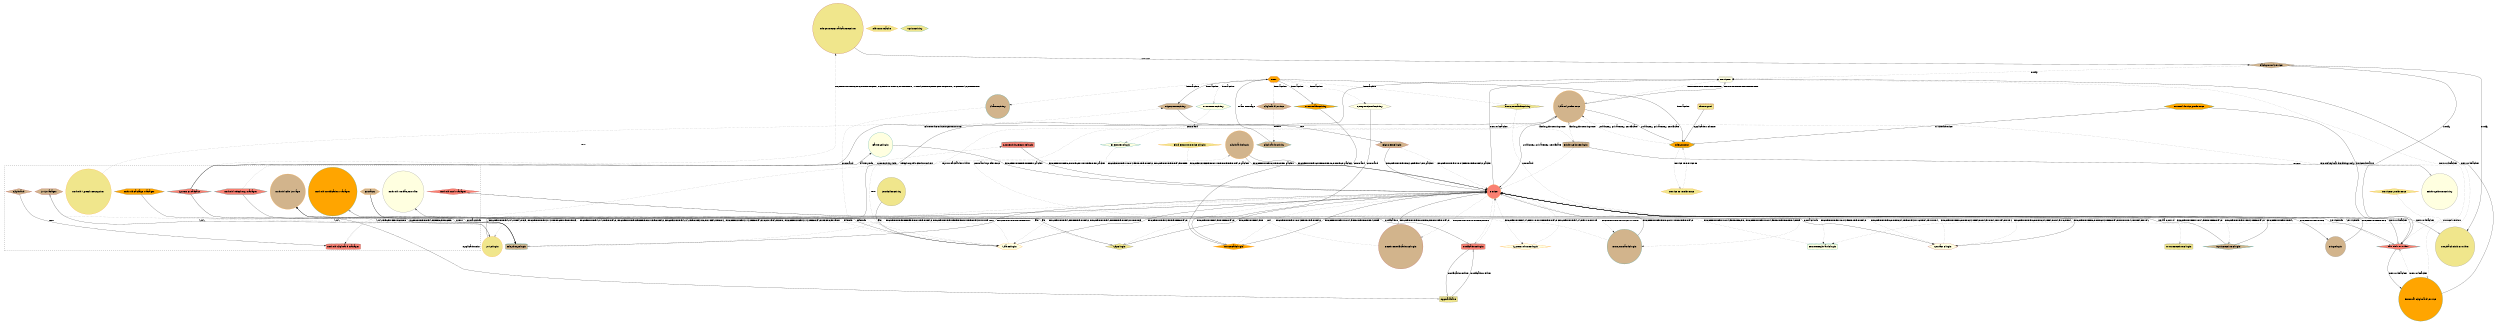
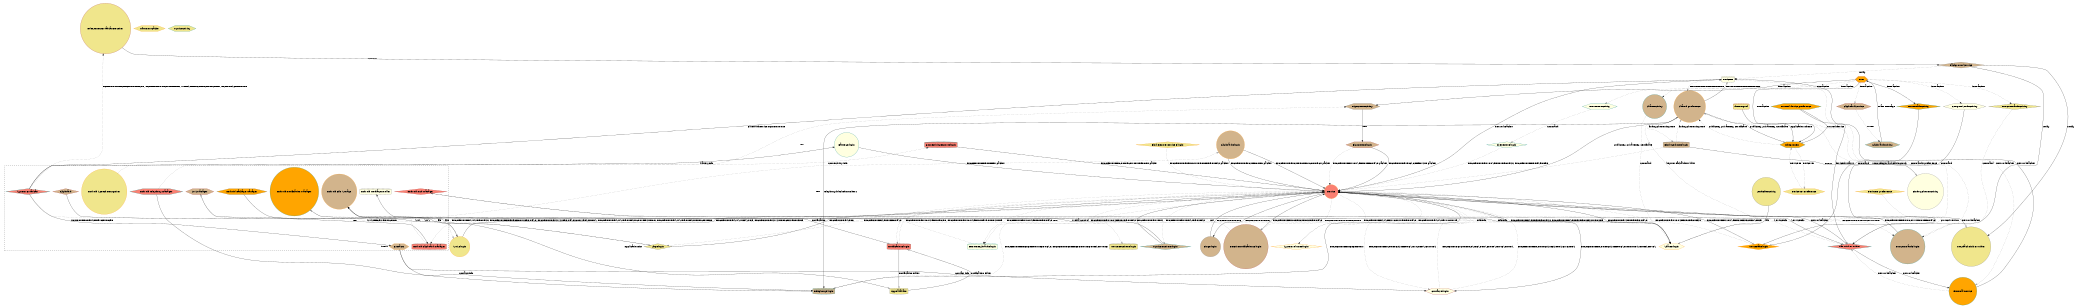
  digraph {
    node [color=teal fillcolor=tan shape=circle style=filled]
    edge [arrowhead=onormal style=solid]
    n1 [fillcolor=salmon label="System Broadcast" shape=diamond]
    n2 [color=brown fillcolor=salmon label="Android Nsd Manager" mapping="org/kde/kdeconnect/Backends/LanBackend/MdnsDiscovery.java" shape=diamond]
    n3 [color=darkorange fillcolor=khaki label="Android Speech Recognizer" mapping="org/kde/kdeconnect/Plugins/BigscreenPlugin/BigscreenActivity.java"]
    n4 [color=gray40 fillcolor=salmon label="Android clipboard manager" shape=cylinder]
    n5 [color=brown label=Clipboard shape=diamond]
    n6 [fillcolor=salmon label="Android telephony manager" shape=hexagon]
    n7 [color=darkorange label=Contacts shape=hexagon]
-   n8 [color=gray40 fillcolor=lightyellow label="Android MediaController"]
+   n8 [color=gray40 fillcolor=lightyellow label="Android MediaController" shape=cylinder]
    n9 [color=gray40 fillcolor=orange label="Android Package Manager" shape=hexagon]
    n10 [fillcolor=orange label="Android Notification Manager"]
    n11 [color=darkorange label="Android File Storage"]
    n12 [color=brown label=SMSManager shape=hexagon]
    n13 [color=gray40 fillcolor=lightyellow label=DeviceID mapping="org/kde/kdeconnect/Backends/BluetoothBackend/BluetoothLinkProvider.kt" shape=cylinder]
    n14 [color=darkorange fillcolor=khaki label=SMSPlugin mapping="org/kde/kdeconnect/Plugins/SMSPlugin/SMSPlugin.java"]
    n15 [label=TelephonyPlugin mapping="org/kde/kdeconnect/Plugins/TelephonyPlugin/TelephonyPlugin.java" shape=cylinder]
    n16 [fillcolor=lightyellow label=BatteryPlugin mapping="org/kde/kdeconnect/Plugins/BatteryPlugin/BatteryPlugin.kt"]
    n17 [color=brown fillcolor=khaki label=KdeConnectBroadcastReceiver mapping="org/kde/kdeconnect/KdeConnectBroadcastReceiver.kt"]
    n18 [fillcolor=salmon label="Lan Link Provider" mapping="org/kde/kdeconnect/Backends/LanBackend/LanLinkProvider.java" shape=diamond]
    n19 [color=gray40 label=BigscreenActivity mapping="org/kde/kdeconnect/Plugins/BigscreenPlugin/BigscreenActivity.java" shape=hexagon]
    n20 [color=darkorange label=ClipboardPlugin mapping="org/kde/kdeconnect/Plugins/ClibpoardPlugin/ClipboardPlugin.java"]
    n21 [fillcolor=salmon label=ConnectivityReportPlugin mapping="org/kde/kdeconnect/Plugins/ConnectivityReportPlugin/ConnectivityReportPlugin.java" shape=cylinder]
    n22 [color=brown fillcolor=lightyellow label="Contact Plugin" mapping="org/kde/kdeconnect/Plugins/ContactsPlugin/ContactsPlugin.java" shape=hexagon]
    n23 [color=gray40 fillcolor=khaki label=AppDatabase mapping="org/kde/kdeconnect/Plugins/NotificationsPlugin/AppDatabase.java" shape=cylinder]
    n24 [color=gray40 fillcolor=salmon label=NotificationPlugin mapping="org/kde/kdeconnect/Plugins/NotificationsPlugin/NotificationsPlugin.java" shape=cylinder]
    n25 [color=gray40 fillcolor=khaki label=SftpPlugin mapping="org/kde/kdeconnect/Plugins/SftpPlugin/SftpPlugin.kt" shape=diamond]
    n26 [color=darkorange fillcolor=lightyellow label=SharePlugin mapping="org/kde/kdeconnect/Plugins/SharePlugin/SharePlugin.java" shape=hexagon]
    n27 [color=brown fillcolor=orange label=User shape=hexagon]
    n28 [color=brown label=ClipboardService mapping="org/kde/kdeconnect/Plugins/ClibpoardPlugin/ClipboardTileService.kt" shape=hexagon]
    n29 [fillcolor=orange label=MousePadActivity mapping="org/kde/kdeconnect/Plugins/MousePadPlugin/MousePadActivity.java" shape=diamond]
    n30 [color=gray40 fillcolor=lightyellow label=ComposeSendActivity mapping="org/kde/kdeconnect/Plugins/MousePadPlugin/ComposeSendActivity.kt" shape=hexagon]
    n31 [fillcolor=lightyellow label=PresenterActivity mapping="org/kde/kdeconnect/Plugins/PresenterPlugin/PresenterActivity.kt" shape=hexagon]
    n32 [color=gray40 fillcolor=khaki label=RunCommandActivity mapping="org/kde/kdeconnect/Plugins/RunCommandPlugin/RunCommandActivity.java" shape=diamond]
    n33 [label=ShareActivity mapping="org/kde/kdeconnect/Plugins/SharePlugin/ShareActivity.java"]
    n34 [fillcolor=orange label=KdeConnect mapping="org/kde/kdeconnect/KdeConnect.kt" shape=hexagon]
    n35 [color=brown label=BigscreenPlugin mapping="org/kde/kdeconnect/Plugins/BigscreenPlugin/BigscreenPlugin.java" shape=hexagon]
    n36 [label=ClipboardActivity mapping="org/kde/kdeconnect/Plugins/ClibpoardPlugin/ClipboardFloatingActivity.java" shape=hexagon]
    n37 [color=darkorange fillcolor=orange label=MousePadPlugin mapping="org/kde/kdeconnect/Plugins/MousePadPlugin/MousePadPlugin.java" shape=diamond]
    n38 [fillcolor=lightyellow label=PresenterPlugin mapping="org/kde/kdeconnect/Plugins/PresenterPlugin/PresenterPlugin.java" shape=diamond]
    n39 [label=RunCommandPlugin mapping="org/kde/kdeconnect/Plugins/RunCommandPlugin.java"]
    n40 [color=darkorange label="Shared preference" mapping="org/kde/kdeconnect/Backends/LanBackend/LanLinkProvider.java"]
    n41 [color=darkorange fillcolor=khaki label="Device ID Preference" mapping="org/kde/kdeconnect/Helpers/DeviceHelper.kt" shape=hexagon]
-   n42 [fillcolor=orange label="External ClipboardService"]
+   n42 [fillcolor=orange label="External Device"]
    n43 [color=darkorange fillcolor=salmon label=Device mapping="org/kde/kdeconnect/Device.kt"]
    n44 [color=gray40 fillcolor=khaki label="Loopback Link Provider" mapping="org/kde/kdeconnect/Backends/LoopbackBackend/LoopbackLink.kt"]
    n45 [color=gray40 fillcolor=khaki label=MouseReceiverPlugin mapping="org/kde/kdeconnect/Plugins/MouseReceiverPlugin/MouseReceiverPlugin.java" shape=cylinder]
    n46 [label=MprisReceiverPlugin mapping="org/kde/kdeconnect/Plugins/MprisReceiverPlugin/MprisReceiverPlugin.java" shape=diamond]
    n47 [color=gray40 label=PingPlugin mapping="org/kde/kdeconnect/Plugins/PingPlugin/PingPlugin.kt"]
    n48 [color=brown label=ReceiveNotificationsPlugin mapping="org/kde/kdeconnect/Plugins/ReceiveNotificationsPlugin/ReceiveNotificationsPlugin.java"]
    n49 [fillcolor=lightyellow label=RemoteKeyboardPlugin mapping="org/kde/kdeconnect/Plugins/RemoteKeyboardPlugin/RemoteKeyboardPlugin.java" shape=cylinder]
    n50 [color=darkorange fillcolor=lightyellow label=SystemVolumePlugin mapping="org/kde/kdeconnect/Plugins/SystemVolumePlugin/SystemVolumePlugin.java" shape=diamond]
    n51 [color=gray40 label=BackgroundService mapping="org/kde/kdeconnect/BackgroundService.kt" shape=diamond]
    n52 [color=gray40 label=FindMyPhonePlugin mapping="org/kde/kdeconnect/Plugins/FindMyPhonePlugin/FindMyPhonePlugin.java" shape=cylinder]
    n53 [color=gray40 fillcolor=lightyellow label=FindMyPhoneActivity mapping="org/kde/kdeconnect/Plugins/FindMyPhonePlugin/FindMyPhoneActivity.java"]
    n54 [fillcolor=orange label="Trusted device preference" mapping="org/kde/kdeconnect/Backends/LanBackend/LanLinkProvider.java" shape=hexagon]
    n55 [color=darkorange fillcolor=khaki label="DeviceID preference" mapping="org/kde/kdeconnect/Backends/LanBackend/LanLinkProvider.java" shape=diamond]
    n56 [color=darkorange fillcolor=khaki label="Find Remote Device Plugin" mapping="org/kde/kdeconnect/Plugins/FindRemoteDevicePlugin/FindRemoteDevicePlugin.kt" shape=diamond]
    n57 [color=darkorange fillcolor=khaki label=AlbumArtCache mapping="org/kde/kdeconnect/Plugins/MprisPlugin/AlbumArtCache.kt" shape=hexagon]
    n58 [fillcolor=khaki label=MprisActivity mapping="org/kde/kdeconnect/Plugins/MprisPlugin/MprisActivity.kt" shape=hexagon]
    n59 [color=gray40 fillcolor=khaki label=SendFileActivity mapping="org/kde/kdeconnect/Plugins/SharePlugin/SendFileActivity.java"]
    n60 [color=brown fillcolor=khaki label=theme_pref mapping="KdeConnect.kt" shape=cylinder]
    subgraph cluster_1 {
      style=dashed
      n1
      n2
      n3
      n4
      n5
      n6
      n7
      n8
      n9
      n10
      n11
      n12
    }
    n1 -> n13 [label="BluetoothDevice.ACTION_UUID"]
    n1 -> n14 [label=SMS_RECEIVED_ACTION style=dotted]
-   n1 -> n15 [arrowhead=normal label=ACTION_PHONE_STATE_CHANGED]
+   n1 -> n7 [arrowhead=normal label=ACTION_PHONE_STATE_CHANGED]
    n1 -> n16 [arrowhead=normal label=batteryInfo]
    n1 -> n17 [arrowhead=normal label="ACTION_MY_PACKAGE_REPLACED, ACTION_BOOT_COMPLETED, WIFI_STATE_CHANGED_ACTION, ACTION_SCREEN_ON" style=dotted]
    n2 -> n18 [label=ServiceInfo]
    n3 -> n19 [arrowhead=normal label=text style=dotted]
    n4 -> n20 [label=text style=dotted]
    n5 -> n4 [arrowhead=normal label=text]
    n6 -> n15 [label=intent]
    n6 -> n21 [arrowhead=normal label="connectivity info" style=dotted]
    n7 -> n15 [arrowhead=normal label=contact_info]
    n7 -> n22 [arrowhead=normal label="Contact info"]
    n9 -> n23 [label=ApplicationList]
    n10 -> n24 [label=Notification]
    n11 -> n25 [label=file style=dotted]
    n11 -> n26 [label=FileInfo]
    n12 -> n14 [label=SMS]
    n13 -> n40 [label=KEY_BLUETOOTH_ENABLED style=dotted]
    n13 -> n42 [label=NetworkPacket style=dotted]
    n14 -> n12 [label=SMS style=dotted]
    n14 -> n43 [label="PACKET_TYPE_SMS_MESSAGE, PACKET_TYPE_SMS_ATTACHMENT_FILE"]
    n15 -> n43 [arrowhead=normal label=PACKET_TYPE_TELEPHONY]
    n16 -> n43 [arrowhead=normal label="PACKET_TYPE_BATTERY packet"]
    n17 -> n51 [arrowhead=normal label=context]
    n18 -> n2 [label=ServiceInfo style=dotted]
    n18 -> n42 [arrowhead=normal label=NetworkPacket]
    n19 -> n35 [arrowhead=normal label=text]
    n20 -> n43 [label="PACKET_TYPE_CLIPBOARD packet"]
    n20 -> n43 [arrowhead=normal label="PACKET_TYPE_CLIPBOARD_CONNECT packet"]
    n21 -> n43 [arrowhead=normal label="PACKET_TYPE_CONNECTIVITY_REPORT packet"]
    n22 -> n43 [label=PACKET_TYPE_CONTACTS_RESPONSE_UIDS_TIMESTAMPS style=dotted]
    n22 -> n43 [arrowhead=normal label=PACKET_TYPE_CONTACTS_RESPONSE_VCARDS style=dotted]
    n23 -> n24 [label="Notification Filter"]
    n24 -> n23 [label="Notification Filter"]
    n24 -> n43 [arrowhead=normal style=dotted]
    n25 -> n11 [arrowhead=normal label=file]
    n25 -> n43 [label=PACKET_TYPE_SFTP]
    n26 -> n4 [arrowhead=normal label=text style=dotted]
    n26 -> n11 [arrowhead=normal label=FileInfo style=dotted]
    n26 -> n40 [label=key_unreachable_url_list style=dotted]
    n26 -> n43 [label=PACKET_TYPE_SHARE_REQUEST]
    n27 -> n19 [arrowhead=normal label=interaction]
    n27 -> n28 [label=interaction style=dotted]
    n27 -> n29 [arrowhead=normal label=interaction]
    n27 -> n30 [arrowhead=normal label=interaction style=dotted]
    n27 -> n31 [label=interaction style=dotted]
    n27 -> n32 [arrowhead=normal label=interaction style=dotted]
    n27 -> n33 [arrowhead=normal label=interaction style=dotted]
    n27 -> n34 [arrowhead=normal label=interaction]
    n28 -> n36 [arrowhead=normal label=Intent style=dotted]
    n29 -> n37 [label=command]
    n30 -> n37 [label=command]
    n31 -> n38 [label=command style=dotted]
    n32 -> n39 [arrowhead=normal label=command style=dotted]
    n33 -> n26 [arrowhead=normal label=command style=dotted]
    n34 -> n40 [arrowhead=normal label="publicKey, privateKey, certificate" style=dotted]
    n34 -> n41 [label="Device ID" style=dotted]
    n35 -> n43 [arrowhead=normal label="PACKET_TYPE_BIGSCREEN_STT packet"]
    n35 -> n43 [arrowhead=normal label="PACKET_TYPE_MOUSEPAD_REQUEST packet" style=dotted]
    n36 -> n27 [arrowhead=normal label="toast message"]
    n37 -> n43 [label=PACKET_TYPE_MOUSEPAD_REQUEST style=dotted]
    n38 -> n43 [arrowhead=normal label="PACKET_TYPE_MOUSEPAD_REQUEST, PACKET_TYPE_PRESENTER" style=dotted]
    n39 -> n40 [label=commands_preference style=dotted]
    n39 -> n43 [label=PACKET_TYPE_RUNCOMMAND_REQUEST]
    n40 -> n13 [label=KEY_BLUETOOTH_ENABLED]
    n40 -> n15 [arrowhead=normal label=telephony_blocked_numbers]
    n40 -> n34 [label="publicKey, privateKey, certificate"]
    n40 -> n43 [arrowhead=normal label="publicKey, privateKey, certificate"]
    n40 -> n49 [arrowhead=normal label=remotekeyboard_editing_only style=dotted]
    n40 -> n52 [label=findmyphone_ringtone style=dotted]
    n41 -> n34 [label="Device ID" style=dotted]
    n42 -> n13 [arrowhead=normal label=NetworkPacket]
    n42 -> n18 [label=NetworkPacket style=dotted]
    n43 -> n13 [arrowhead=normal label=NetworkPacket]
    n43 -> n14 [label="PACKET_TYPE_SMS_REQUEST, PACKET_TYPE_TELEPHONY_REQUEST, PACKET_TYPE_SMS_REQUEST_CONVERSATIONS, PACKET_TYPE_SMS_REQUEST_CONVERSATION, PACKET_TYPE_SMS_REQUEST_ATTACHMENT" style=dotted]
    n43 -> n15 [label="PACKET_TYPE_TELEPHONY_REQUEST, PACKET_TYPE_TELEPHONY_REQUEST_MUTE" style=dotted]
    n43 -> n18 [label=NetworkPacket]
    n43 -> n22 [arrowhead=normal label=PACKET_TYPE_CONTACTS_REQUEST_ALL_UIDS_TIMESTAMPS]
    n43 -> n22 [label=PACKET_TYPE_CONTACTS_REQUEST_VCARDS_BY_UIDS style=dotted]
    n43 -> n24 [style=dotted]
    n43 -> n25 [label=PACKET_TYPE_SFTP_REQUEST style=dotted]
    n43 -> n26 [arrowhead=normal label="PACKET_TYPE_SHARE_REQUEST, PACKET_TYPE_SHARE_REQUEST_UPDATE" style=dotted]
    n43 -> n37 [label=PACKET_TYPE_MOUSEPAD_KEYBOARDSTATE]
    n43 -> n39 [arrowhead=normal label=PACKET_TYPE_RUNCOMMAND style=dotted]
    n43 -> n44 [label=NetworkPacket]
    n43 -> n45 [label=PACKET_TYPE_MOUSEPAD_REQUEST style=dotted]
    n43 -> n46 [label=PACKET_TYPE_MPRIS_REQUEST style=dotted]
    n43 -> n47 [arrowhead=normal label=PACKET_TYPE_PING]
    n43 -> n48 [label=PACKET_TYPE_NOTIFICATION style=dotted]
    n43 -> n49 [arrowhead=normal label=PACKET_TYPE_MOUSEPAD_REQUEST style=dotted]
    n43 -> n50 [arrowhead=normal label=PACKET_TYPE_SYSTEMVOLUME_REQUEST style=dotted]
    n46 -> n8 [arrowhead=normal label="Media Control"]
    n46 -> n43 [label=PACKET_TYPE_MPRIS]
    n47 -> n43 [label=PACKET_TYPE_PING]
    n48 -> n10 [label=noti style=dotted]
    n48 -> n43 [arrowhead=normal label=PACKET_TYPE_NOTIFICATION_REQUEST]
    n49 -> n43 [label="PACKET_TYPE_MOUSEPAD_ECHO, PACKET_TYPE_MOUSEPAD_KEYBOARDSTATE" style=dotted]
    n50 -> n43 [arrowhead=normal label=PACKET_TYPE_SYSTEMVOLUME style=dotted]
    n51 -> n13 [arrowhead=normal label=notify style=dotted]
    n51 -> n18 [arrowhead=normal label=notify]
    n51 -> n44 [arrowhead=normal label=notify]
    n52 -> n40 [label=findmyphone_ringtone style=dotted]
    n52 -> n43 [style=dotted]
    n52 -> n53 [label=Intent]
    n54 -> n18 [label=deviceId_status]
    n54 -> n34 [label=trusted_device]
    n55 -> n18 [label=protocolVersion style=dotted]
    n56 -> n43 [label="PACKET_TYPE_FINDMYPHONE_REQUEST packet" style=dotted]
    n59 -> n26 [label=file]
    n60 -> n34 [arrowhead=normal label="Application Theme"]
  }
